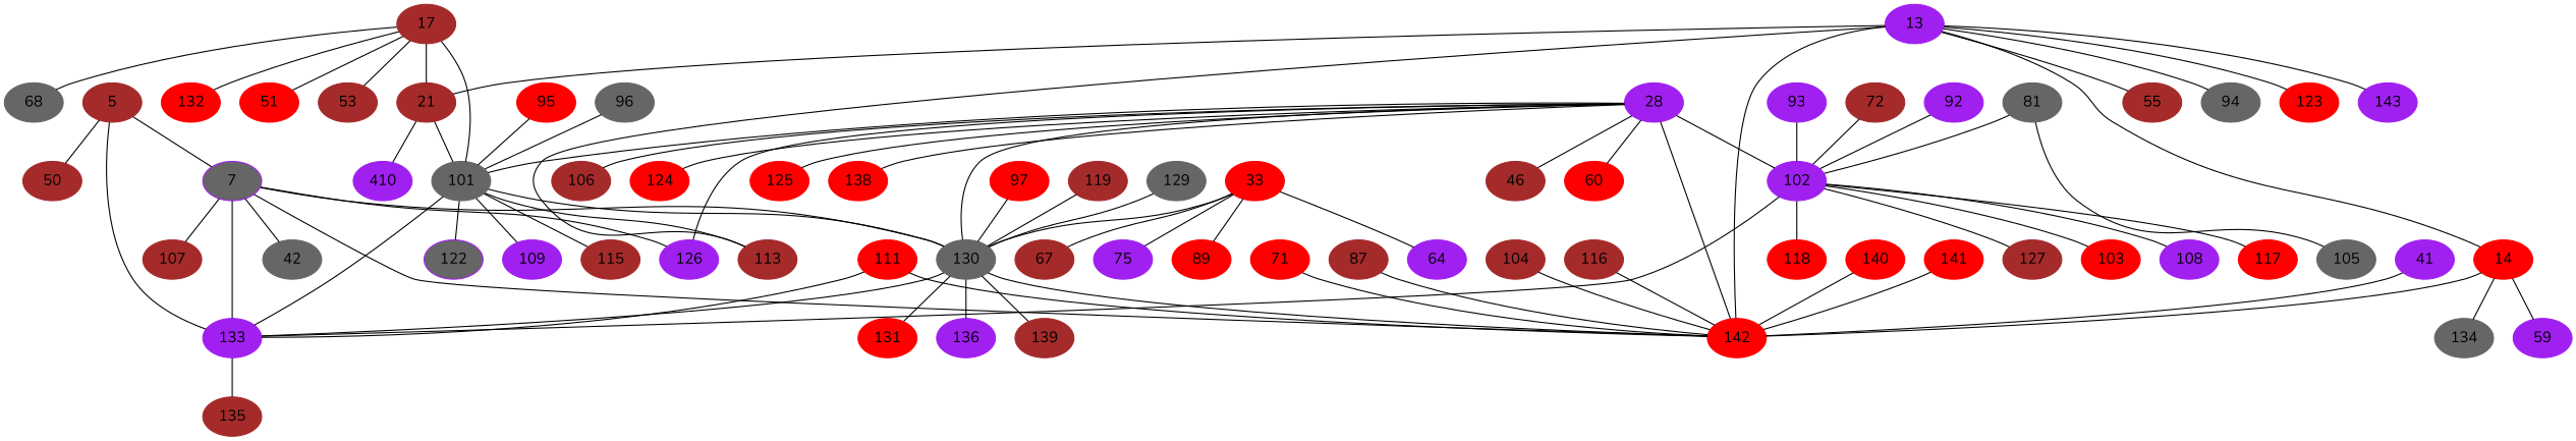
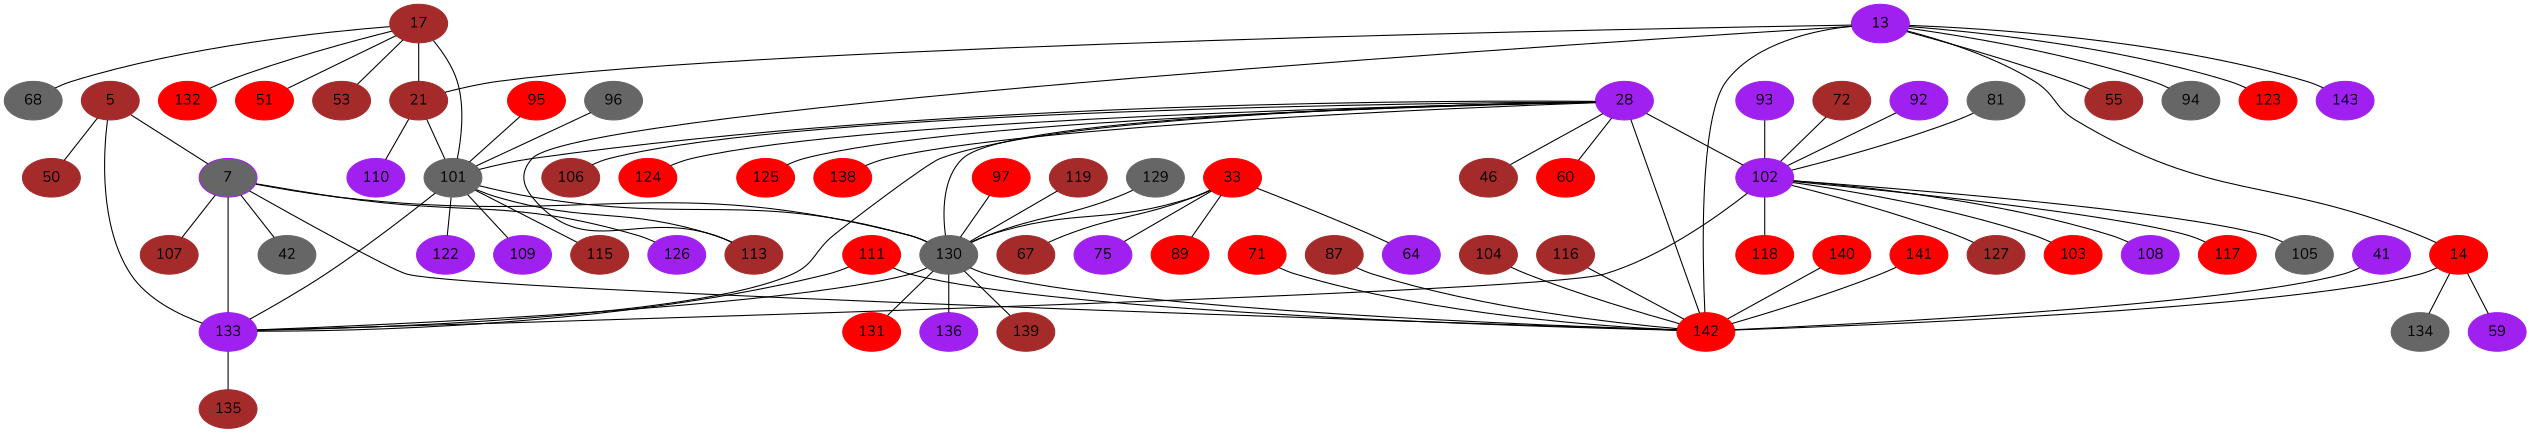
  graph {
    fontname=Nunito
    node [color=red fontname=Nunito style=filled]
    edge [fontname=Nunito]
    5 [color=brown super="+4"]
    7 [color=purple fillcolor=gray40 super="+3+6"]
    50 [color=brown]
    133 [color=purple super="+40+70+2+38+39+47+54+98+112+99+100+120"]
    42 [color=gray40]
    107 [color=brown]
    126 [color=purple super="+121"]
    130 [color=gray40 super="+35+36+52+86"]
    142 [super="+128+74"]
    135 [color=brown]
    131 [super="+49"]
    136 [color=purple super="+56"]
    139 [color=brown super="+85"]
    13 [color=purple super="+12"]
    14 [super="+8"]
    21 [color=brown super="+19"]
    55 [color=brown]
    94 [color=gray40]
    113 [color=brown super="+77"]
    123
    143 [color=purple]
    59 [color=purple super="+44"]
    134 [color=gray40]
    101 [color=gray40 super="+20+48+79+80+82+84"]
-   110 [color=purple label=410]
+   110 [color=purple]
    17 [color=brown super="+15"]
    51
    53 [color=brown]
    68 [color=gray40]
    132 [super="+114"]
    109 [color=purple]
    115 [color=brown]
-   122 [color=purple fillcolor=gray40]
+   122 [color=purple]
    28 [color=purple super="+27+26"]
    46 [color=brown]
    60 [super="+57"]
    102 [color=purple super="+90+24"]
    106 [color=brown super="+66"]
    124
    125
    138
    103
    105 [color=gray40]
    108 [color=purple]
    117
    118
    127 [color=brown]
    33 [super="+30"]
    64 [color=purple]
    67 [color=brown]
    75 [color=purple]
    89
    41 [color=purple]
    71
    72 [color=brown]
    81 [color=gray40]
    87 [color=brown super="+43"]
    92 [color=purple super="+65"]
    93 [color=purple]
    95
    96 [color=gray40 super="+88"]
    97
    104 [color=brown]
    111
    116 [color=brown]
    119 [color=brown]
    129 [color=gray40 super="+61"]
    140
    141 [super="+137"]
    5 -- 7 [weight=6]
    5 -- 50
    5 -- 133 [weight=4]
    7 -- 133 [weight=6]
    7 -- 42
    7 -- 107
    7 -- 126
    7 -- 130
    7 -- 142
    133 -- 135
    130 -- 133 [weight=2]
    130 -- 142 [weight=3]
    130 -- 131
    130 -- 136
    130 -- 139
    13 -- 142 [weight=6]
    13 -- 14 [weight=4]
    13 -- 21
    13 -- 55
    13 -- 94
    13 -- 113
    13 -- 123
    13 -- 143
    14 -- 142 [weight=6]
    14 -- 59
    14 -- 134
    21 -- 101 [weight=6]
    21 -- 110
    101 -- 133
    101 -- 130
    101 -- 113
    101 -- 109
    101 -- 115
    101 -- 122
    17 -- 21 [weight=4]
    17 -- 101 [weight=6]
    17 -- 51
    17 -- 53
    17 -- 68
    17 -- 132
-   28 -- 126
+   28 -- 133
    28 -- 130
    28 -- 142 [weight=2]
    28 -- 101 [weight=2]
    28 -- 46
    28 -- 60
    28 -- 102 [weight=12]
    28 -- 106
    28 -- 124
    28 -- 125
    28 -- 138
    102 -- 133 [weight=2]
    102 -- 103
-   81 -- 105
+   102 -- 105
    102 -- 108
    102 -- 117
    102 -- 118
    102 -- 127
    33 -- 130 [weight=10]
    33 -- 64
    33 -- 67
    33 -- 75
    33 -- 89
    41 -- 142
    71 -- 142
    72 -- 102
    81 -- 102
    87 -- 142
    92 -- 102
    93 -- 102
    95 -- 101
    96 -- 101
    97 -- 130
    104 -- 142
    111 -- 133
    111 -- 142
    116 -- 142
    119 -- 130
    129 -- 130
    140 -- 142
    141 -- 142
  }
